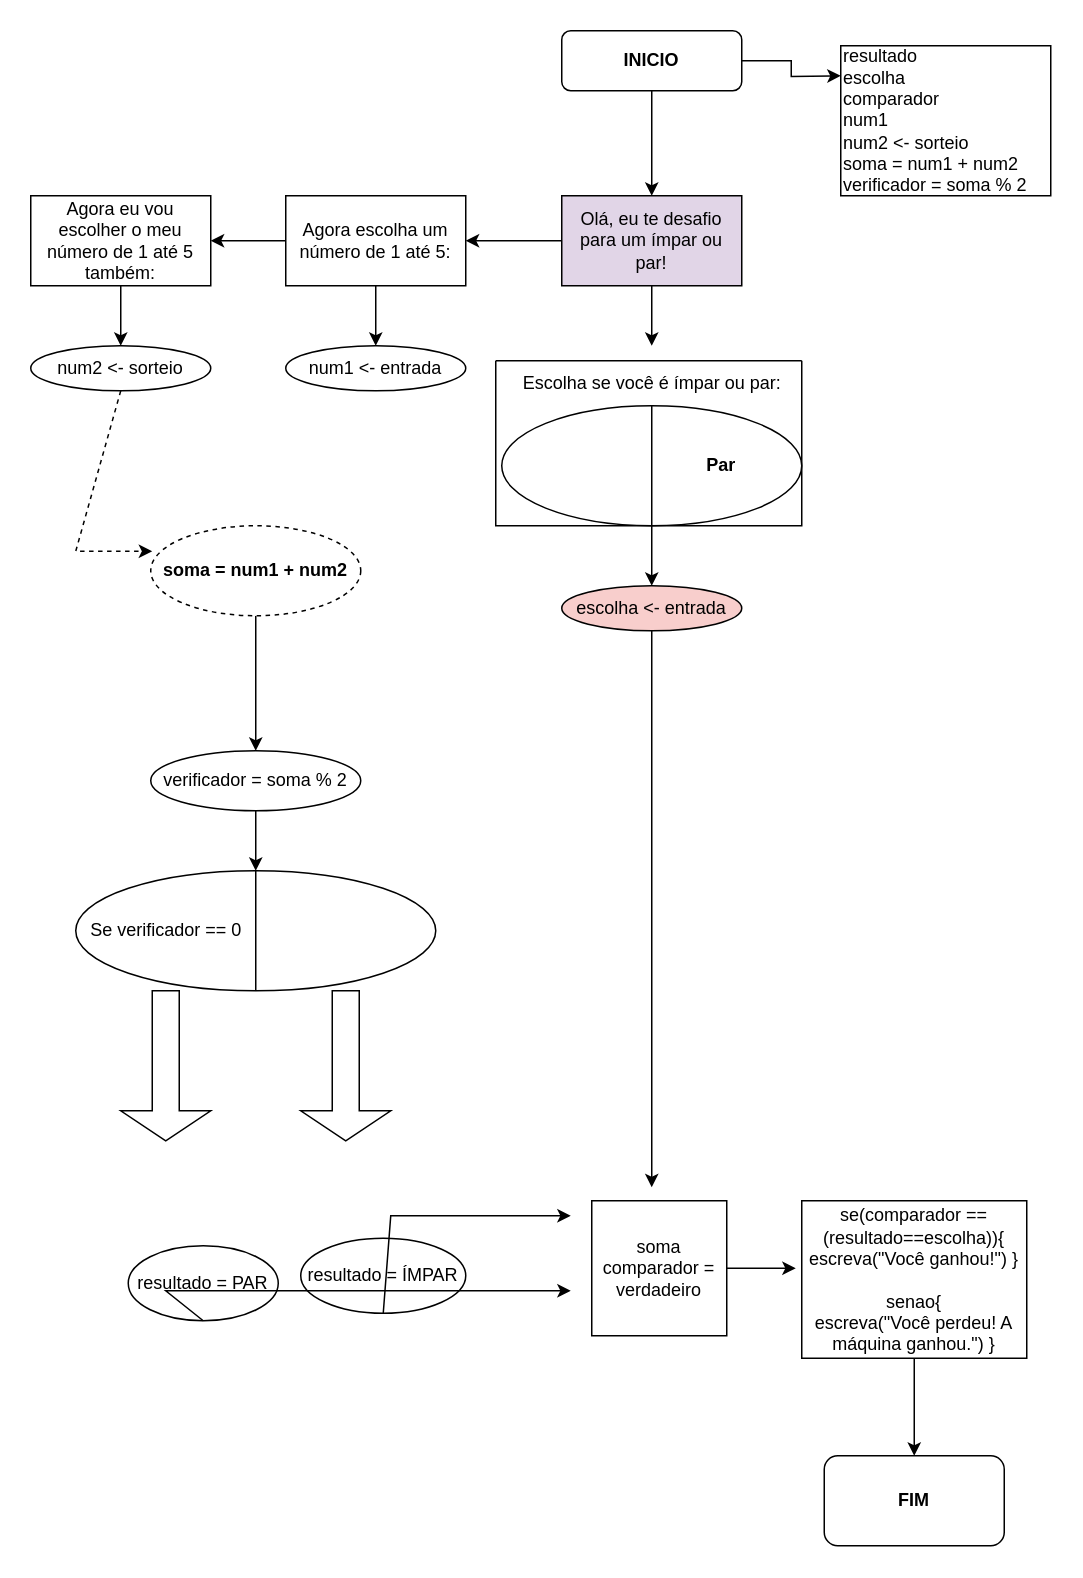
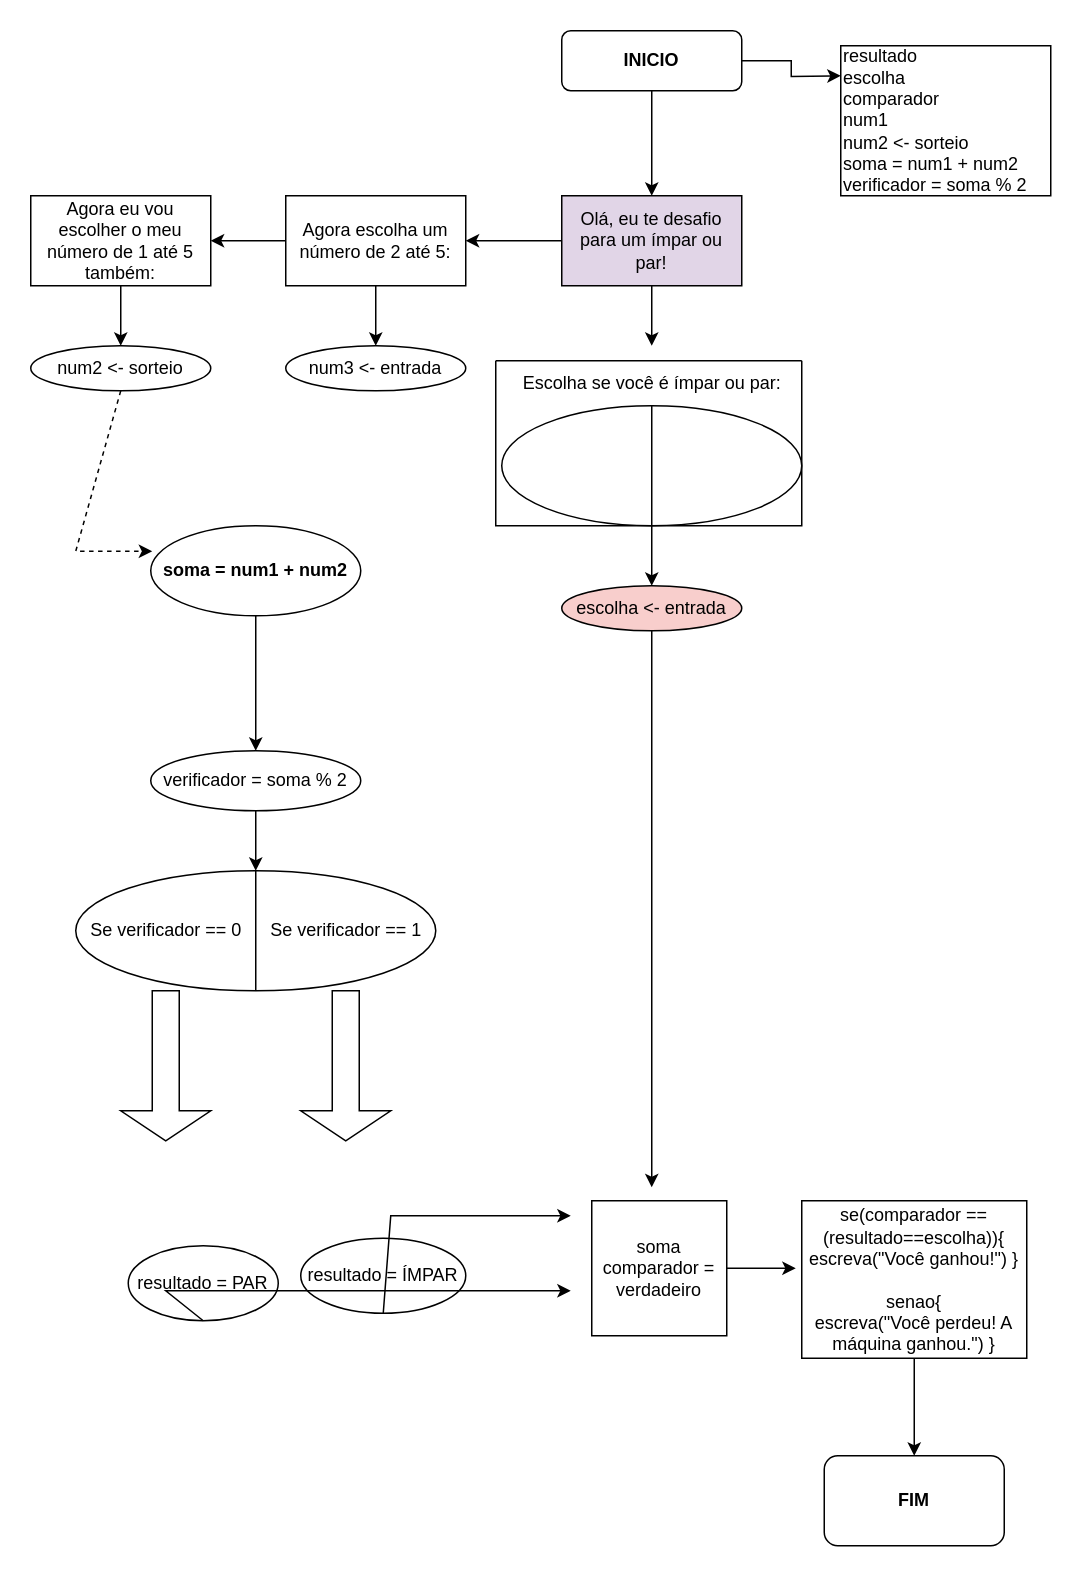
  <mxCell id="0" />
  <mxCell id="1" parent="0" />
  <mxCell id="2" style="edgeStyle=orthogonalEdgeStyle;rounded=0;orthogonalLoop=1;jettySize=auto;html=1;" edge="1" parent="1" source="4"><mxGeometry relative="1" as="geometry"><mxPoint x="434" y="130" as="targetPoint" /></mxGeometry></mxCell>
  <mxCell id="3" style="edgeStyle=orthogonalEdgeStyle;rounded=0;orthogonalLoop=1;jettySize=auto;html=1;" edge="1" parent="1" source="4"><mxGeometry relative="1" as="geometry"><mxPoint x="560" y="50" as="targetPoint" /></mxGeometry></mxCell>
  <mxCell id="4" value="&lt;b&gt;INICIO&lt;/b&gt;" style="rounded=1;whiteSpace=wrap;html=1;" vertex="1" parent="1"><mxGeometry x="374" y="20" width="120" height="40" as="geometry" /></mxCell>
  <mxCell id="5" value="&lt;div&gt;resultado&lt;/div&gt;&lt;div&gt;escolha&lt;/div&gt;&lt;div&gt;comparador&lt;/div&gt;num1&lt;div&gt;num2 &amp;lt;- sorteio&lt;/div&gt;&lt;div&gt;soma = num1 + num2&lt;/div&gt;&lt;div&gt;verificador = soma % 2&lt;/div&gt;" style="rounded=0;whiteSpace=wrap;html=1;align=left;" vertex="1" parent="1"><mxGeometry x="560" y="30" width="140" height="100" as="geometry" /></mxCell>
  <mxCell id="6" style="edgeStyle=orthogonalEdgeStyle;rounded=0;orthogonalLoop=1;jettySize=auto;html=1;" edge="1" parent="1" source="8"><mxGeometry relative="1" as="geometry"><mxPoint x="434" y="230" as="targetPoint" /></mxGeometry></mxCell>
  <mxCell id="7" style="edgeStyle=orthogonalEdgeStyle;rounded=0;orthogonalLoop=1;jettySize=auto;html=1;" edge="1" parent="1" source="8"><mxGeometry relative="1" as="geometry"><mxPoint x="310" y="160" as="targetPoint" /></mxGeometry></mxCell>
  <mxCell id="8" value="Olá, eu te desafio para um ímpar ou par!" style="rounded=0;whiteSpace=wrap;html=1;fillColor=#e1d5e7;" vertex="1" parent="1"><mxGeometry x="374" y="130" width="120" height="60" as="geometry" /></mxCell>
  <mxCell id="9" value="" style="swimlane;startSize=0;" vertex="1" parent="1"><mxGeometry x="330" y="240" width="204" height="110" as="geometry" /></mxCell>
  <mxCell id="10" style="edgeStyle=orthogonalEdgeStyle;rounded=0;orthogonalLoop=1;jettySize=auto;html=1;" edge="1" parent="9" source="11"><mxGeometry relative="1" as="geometry"><mxPoint x="104" y="150" as="targetPoint" /></mxGeometry></mxCell>
  <mxCell id="11" value="" style="shape=lineEllipse;line=vertical;perimeter=ellipsePerimeter;whiteSpace=wrap;html=1;backgroundOutline=1;" vertex="1" parent="9"><mxGeometry x="4" y="30" width="200" height="80" as="geometry" /></mxCell>
  <mxCell id="12" value="Escolha se você é ímpar ou par:" style="text;html=1;align=center;verticalAlign=middle;resizable=0;points=[];autosize=1;strokeColor=none;fillColor=none;" vertex="1" parent="9"><mxGeometry x="4" width="200" height="30" as="geometry" /></mxCell>
- <mxCell id="13" value="&lt;b&gt;Par&lt;/b&gt;" style="text;html=1;align=center;verticalAlign=middle;resizable=0;points=[];autosize=1;strokeColor=none;fillColor=none;" vertex="1" parent="9"><mxGeometry x="130" y="55" width="40" height="30" as="geometry" /></mxCell>
  <mxCell id="14" style="edgeStyle=orthogonalEdgeStyle;rounded=0;orthogonalLoop=1;jettySize=auto;html=1;" edge="1" parent="1" source="15"><mxGeometry relative="1" as="geometry"><mxPoint x="434" y="791" as="targetPoint" /></mxGeometry></mxCell>
  <mxCell id="15" value="escolha &amp;lt;- entrada" style="ellipse;whiteSpace=wrap;html=1;fillColor=#f8cecc;" vertex="1" parent="1"><mxGeometry x="374" y="390" width="120" height="30" as="geometry" /></mxCell>
  <mxCell id="16" style="edgeStyle=orthogonalEdgeStyle;rounded=0;orthogonalLoop=1;jettySize=auto;html=1;" edge="1" parent="1" source="18"><mxGeometry relative="1" as="geometry"><mxPoint x="250" y="230" as="targetPoint" /></mxGeometry></mxCell>
  <mxCell id="17" style="edgeStyle=orthogonalEdgeStyle;rounded=0;orthogonalLoop=1;jettySize=auto;html=1;" edge="1" parent="1" source="18" target="21"><mxGeometry relative="1" as="geometry"><mxPoint x="130" y="160" as="targetPoint" /></mxGeometry></mxCell>
- <mxCell id="18" value="Agora escolha um número de 1 até 5:" style="rounded=0;whiteSpace=wrap;html=1;" vertex="1" parent="1"><mxGeometry x="190" y="130" width="120" height="60" as="geometry" /></mxCell>
- <mxCell id="19" value="num1 &amp;lt;- entrada" style="ellipse;whiteSpace=wrap;html=1;" vertex="1" parent="1"><mxGeometry x="190" y="230" width="120" height="30" as="geometry" /></mxCell>
+ <mxCell id="18" value="Agora escolha um número de 2 até 5:" style="rounded=0;whiteSpace=wrap;html=1;" vertex="1" parent="1"><mxGeometry x="190" y="130" width="120" height="60" as="geometry" /></mxCell>
+ <mxCell id="19" value="num3 &amp;lt;- entrada" style="ellipse;whiteSpace=wrap;html=1;" vertex="1" parent="1"><mxGeometry x="190" y="230" width="120" height="30" as="geometry" /></mxCell>
  <mxCell id="20" style="edgeStyle=orthogonalEdgeStyle;rounded=0;orthogonalLoop=1;jettySize=auto;html=1;" edge="1" parent="1" source="21"><mxGeometry relative="1" as="geometry"><mxPoint x="80" y="230" as="targetPoint" /></mxGeometry></mxCell>
  <mxCell id="21" value="Agora eu vou escolher o meu número de 1 até 5 também:" style="rounded=0;whiteSpace=wrap;html=1;" vertex="1" parent="1"><mxGeometry y="130" width="120" height="60" as="geometry" x="20" /></mxCell>
  <mxCell id="22" value="num2 &amp;lt;- sorteio" style="ellipse;whiteSpace=wrap;html=1;" vertex="1" parent="1"><mxGeometry y="230" width="120" height="30" as="geometry" x="20" /></mxCell>
  <mxCell id="23" style="edgeStyle=orthogonalEdgeStyle;rounded=0;orthogonalLoop=1;jettySize=auto;html=1;" edge="1" parent="1" source="24"><mxGeometry relative="1" as="geometry"><mxPoint x="170" y="500" as="targetPoint" /></mxGeometry></mxCell>
- <mxCell id="24" value="&lt;b&gt;soma = num1 + num2&lt;/b&gt;" style="ellipse;whiteSpace=wrap;html=1;dashed=1;" vertex="1" parent="1"><mxGeometry x="100" y="350" width="140" height="60" as="geometry" /></mxCell>
+ <mxCell id="24" value="&lt;b&gt;soma = num1 + num2&lt;/b&gt;" style="ellipse;whiteSpace=wrap;html=1;" vertex="1" parent="1"><mxGeometry x="100" y="350" width="140" height="60" as="geometry" /></mxCell>
  <mxCell id="25" value="" style="endArrow=classic;html=1;rounded=0;exitX=0.5;exitY=1;exitDx=0;exitDy=0;entryX=0.007;entryY=0.283;entryDx=0;entryDy=0;entryPerimeter=0;dashed=1;" edge="1" parent="1" source="22" target="24"><mxGeometry width="50" height="50" relative="1" as="geometry"><mxPoint x="410" y="390" as="sourcePoint" /><mxPoint x="460" y="340" as="targetPoint" /><Array as="points"><mxPoint x="50" y="367" /></Array></mxGeometry></mxCell>
  <mxCell id="26" style="edgeStyle=orthogonalEdgeStyle;rounded=0;orthogonalLoop=1;jettySize=auto;html=1;entryX=0.5;entryY=0;entryDx=0;entryDy=0;" edge="1" parent="1" source="27" target="28"><mxGeometry relative="1" as="geometry" /></mxCell>
  <mxCell id="27" value="verificador = soma % 2" style="ellipse;whiteSpace=wrap;html=1;" vertex="1" parent="1"><mxGeometry x="100" y="500" width="140" height="40" as="geometry" /></mxCell>
  <mxCell id="28" value="" style="shape=lineEllipse;line=vertical;perimeter=ellipsePerimeter;whiteSpace=wrap;html=1;backgroundOutline=1;" vertex="1" parent="1"><mxGeometry x="50" y="580" width="240" height="80" as="geometry" /></mxCell>
  <mxCell id="29" value="Se verificador == 0" style="text;html=1;align=center;verticalAlign=middle;resizable=0;points=[];autosize=1;strokeColor=none;fillColor=none;" vertex="1" parent="1"><mxGeometry x="50" y="605" width="120" height="30" as="geometry" /></mxCell>
+ <mxCell id="30" value="Se verificador == 1" style="text;html=1;align=center;verticalAlign=middle;resizable=0;points=[];autosize=1;strokeColor=none;fillColor=none;" vertex="1" parent="1"><mxGeometry x="170" y="605" width="120" height="30" as="geometry" /></mxCell>
  <mxCell id="31" value="" style="shape=singleArrow;direction=south;whiteSpace=wrap;html=1;" vertex="1" parent="1"><mxGeometry x="80" y="660" width="60" height="100" as="geometry" /></mxCell>
  <mxCell id="32" value="" style="shape=singleArrow;direction=south;whiteSpace=wrap;html=1;" vertex="1" parent="1"><mxGeometry x="200" y="660" width="60" height="100" as="geometry" /></mxCell>
  <mxCell id="33" value="resultado = PAR" style="ellipse;whiteSpace=wrap;html=1;" vertex="1" parent="1"><mxGeometry x="85" y="830" width="100" height="50" as="geometry" /></mxCell>
  <mxCell id="34" value="resultado = ÍMPAR" style="ellipse;whiteSpace=wrap;html=1;" vertex="1" parent="1"><mxGeometry x="200" y="825" width="110" height="50" as="geometry" /></mxCell>
  <mxCell id="35" value="" style="endArrow=classic;html=1;rounded=0;exitX=0.5;exitY=1;exitDx=0;exitDy=0;" edge="1" parent="1" source="33"><mxGeometry width="50" height="50" relative="1" as="geometry"><mxPoint x="410" y="790" as="sourcePoint" /><mxPoint x="380" y="860" as="targetPoint" /><Array as="points"><mxPoint x="110" y="860" /></Array></mxGeometry></mxCell>
  <mxCell id="36" value="" style="endArrow=classic;html=1;rounded=0;exitX=0.5;exitY=1;exitDx=0;exitDy=0;" edge="1" parent="1" source="34"><mxGeometry width="50" height="50" relative="1" as="geometry"><mxPoint x="410" y="790" as="sourcePoint" /><mxPoint x="380" y="810" as="targetPoint" /><Array as="points"><mxPoint x="260" y="810" /></Array></mxGeometry></mxCell>
  <mxCell id="37" style="edgeStyle=orthogonalEdgeStyle;rounded=0;orthogonalLoop=1;jettySize=auto;html=1;" edge="1" parent="1" source="38"><mxGeometry relative="1" as="geometry"><mxPoint x="530" y="845" as="targetPoint" /></mxGeometry></mxCell>
  <mxCell id="38" value="soma comparador = verdadeiro" style="whiteSpace=wrap;html=1;aspect=fixed;" vertex="1" parent="1"><mxGeometry x="394" y="800" width="90" height="90" as="geometry" /></mxCell>
  <mxCell id="39" style="edgeStyle=orthogonalEdgeStyle;rounded=0;orthogonalLoop=1;jettySize=auto;html=1;" edge="1" parent="1" source="40"><mxGeometry relative="1" as="geometry"><mxPoint x="609" y="970" as="targetPoint" /></mxGeometry></mxCell>
  <mxCell id="40" value="se(comparador ==(resultado==escolha)){&lt;div&gt;escreva(&quot;Você ganhou!&quot;) }&lt;/div&gt;&lt;div&gt;&lt;br&gt;&lt;/div&gt;&lt;div&gt;senao{&lt;/div&gt;&lt;div&gt;escreva(&quot;Você perdeu! A máquina ganhou.&quot;) }&lt;/div&gt;" style="rounded=0;whiteSpace=wrap;html=1;" vertex="1" parent="1"><mxGeometry x="534" y="800" width="150" height="105" as="geometry" /></mxCell>
  <mxCell id="41" value="&lt;b&gt;FIM&lt;/b&gt;" style="rounded=1;whiteSpace=wrap;html=1;" vertex="1" parent="1"><mxGeometry x="549" y="970" width="120" height="60" as="geometry" /></mxCell>
